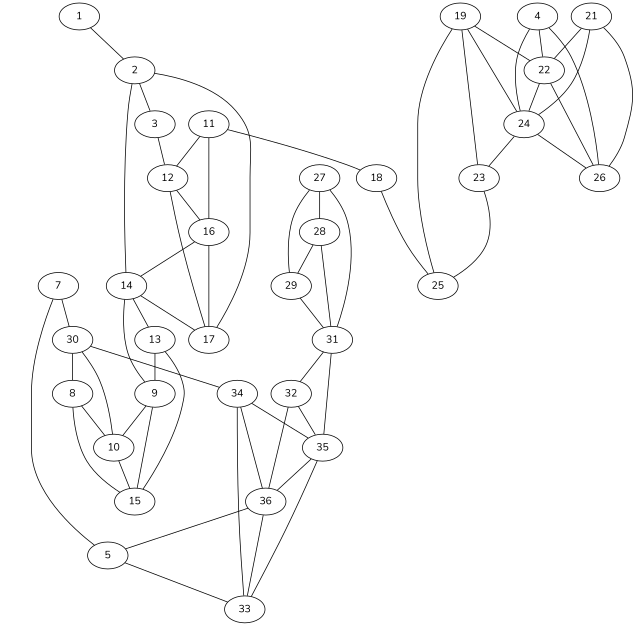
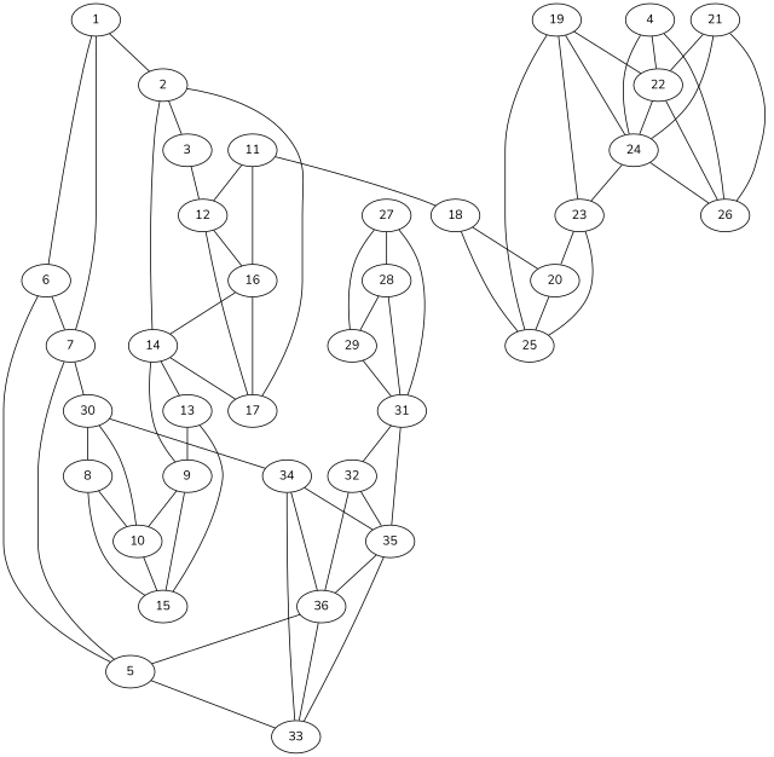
  graph {
    fontname=Nunito
    node [aaLength=4 fontname=Nunito sequence=vanDerWaals type=1]
    edge [distance0=12.0 fontname=Nunito frequency=1 type0=1]
    1 [aaLength=5 sequence=GLPYL type=0]
    2 [aaLength=5 sequence=GNSIG type=0]
+   6 [aaLength=5 sequence=HYGQK type=0]
    7 [sequence=FLPL type=0]
    3 [aaLength=5 type=0]
    14 [aaLength=2 sequence=CL]
    17 [aaLength=2 sequence=SA]
    30 [sequence=VSSD]
    12 [aaLength=9]
    9 [sequence=LYIR]
    13 [aaLength=6 sequence=FEDAGE]
    34 [aaLength=5 sequence=KKHAE]
    8 [aaLength=5 sequence=GSKYG]
    10 [aaLength=5 sequence=LKAAG]
    16 [sequence=PA]
    15 [sequence=DKEI]
    4 [aaLength=6 type=0]
    22 [aaLength=8]
    24 [aaLength=6]
    26
    19 [aaLength=2]
    23 [aaLength=7]
    25
+   20
    5 [sequence=FLER type=0]
    33 [aaLength=5 sequence=EENHY]
    35 [sequence=TDGL]
    36 [sequence=TPNE]
    11 [aaLength=12]
    18 [aaLength=2]
    21 [aaLength=11]
    27 [sequence=DRSD]
    28 [aaLength=5 sequence=LPDGT]
    31 [aaLength=7 sequence=ESVGEVY]
    29 [sequence=NGGH]
    32 [aaLength=6 sequence=STETGQ]
    1 -- 2 [distance0=48.00445 type0=3]
+   1 -- 6 [distance0=47.88729 type0=2]
+   1 -- 7 [distance0=35.00615]
    2 -- 3 [distance0=25.69294]
    2 -- 14 [distance0=31.3286 type0=2]
    2 -- 17 [distance0=32.45737 distance1=4.0 frequency=2 type0=3 type1=4]
+   6 -- 7 [distance0=17.27189 distance1=3.0 frequency=2 type1=4]
    7 -- 30 [distance0=1.0 type0=4]
    3 -- 12 [distance0=42.67672 distance1=0.0 frequency=2 type0=2 type1=5]
    14 -- 17 [type0=2]
    14 -- 9 [distance0=15.0 type0=3]
    14 -- 13 [distance0=8.0]
    30 -- 34 [distance0=37.0 type0=3]
    30 -- 8 [distance0=20.0]
    30 -- 10 [distance0=34.0 type0=2]
    12 -- 17 [distance0=19.0 type0=3]
    12 -- 16 [type0=2]
    9 -- 10 [distance0=15.0 type0=3]
    9 -- 15 [distance0=6.0]
    13 -- 9 [distance0=7.0]
    13 -- 15 [distance0=13.0 type0=3]
    34 -- 35 [distance0=31.0 type0=3]
    34 -- 36 [distance0=22.0 type0=2]
    8 -- 10 [distance0=14.0 distance1=9.0 frequency=2 type1=4]
    8 -- 15 [distance0=23.0 type0=3]
    10 -- 15 [distance0=9.0 distance1=4.0 frequency=2 type1=4]
    16 -- 14 [distance0=19.0 type0=3]
    16 -- 17 [distance0=7.0]
    4 -- 22 [distance0=75.07028 type0=3]
    4 -- 24 [distance0=73.70581 type0=2]
    4 -- 26 [distance0=73.12692 distance1=0.0 frequency=2 type1=5]
    22 -- 24 [distance0=29.0 type0=3]
    24 -- 26 [distance0=17.0]
    24 -- 19 [distance0=29.0 type0=3]
    24 -- 23 [distance0=22.0 type0=2]
    26 -- 22 [distance1=0.0 frequency=2 type1=4]
    19 -- 22 [distance0=14.0 type0=3]
    19 -- 25 [distance0=6.0]
    23 -- 19 [distance0=7.0]
    23 -- 25 [distance0=13.0 type0=2]
+   23 -- 20 [distance0=21.0 type0=3]
+   20 -- 25 [distance0=8.0 distance1=0.0 frequency=2 type1=4]
+   5 -- 6 [distance0=42.15416]
    5 -- 7 [distance0=52.79822 type0=2]
    5 -- 33 [distance0=83.17357 distance1=1.0 frequency=2 type0=3 type1=4]
    33 -- 34 [distance0=10.0 distance1=5.0 frequency=2 type1=4]
    33 -- 35 [distance0=21.0 type0=3]
    33 -- 36 [type0=2]
    35 -- 36 [distance0=9.0 distance1=5.0 frequency=2 type1=4]
    36 -- 5 [distance0=3.0 type0=4]
    11 -- 12 [distance0=11.0]
    11 -- 16 [distance0=23.0 type0=3]
    11 -- 18 [distance0=19.0 distance1=0.0 frequency=2 type0=2 type1=4]
    18 -- 25 [distance0=17.0 type0=2]
+   18 -- 20 [distance0=9.0 distance1=0.0 frequency=2 type1=4]
    21 -- 22
    21 -- 24 [distance0=41.0 type0=3]
    21 -- 26 [distance0=24.0 type0=2]
    27 -- 28 [distance0=10.0]
    27 -- 31 [distance0=13.0 distance1=9.0 frequency=2 type0=2 type1=4]
    28 -- 31 [distance0=23.0 type0=3]
    28 -- 29 [distance0=8.0]
    31 -- 35 [distance0=20.0 type0=3]
    31 -- 32 [distance0=9.0 distance1=2.0 frequency=2 type1=4]
    29 -- 27 [distance0=18.0 type0=2]
    29 -- 31 [distance0=31.0 type0=3]
    32 -- 35 [distance0=11.0 distance1=5.0 frequency=2 type0=2 type1=4]
    32 -- 36 [distance0=20.0 type0=3]
  }
